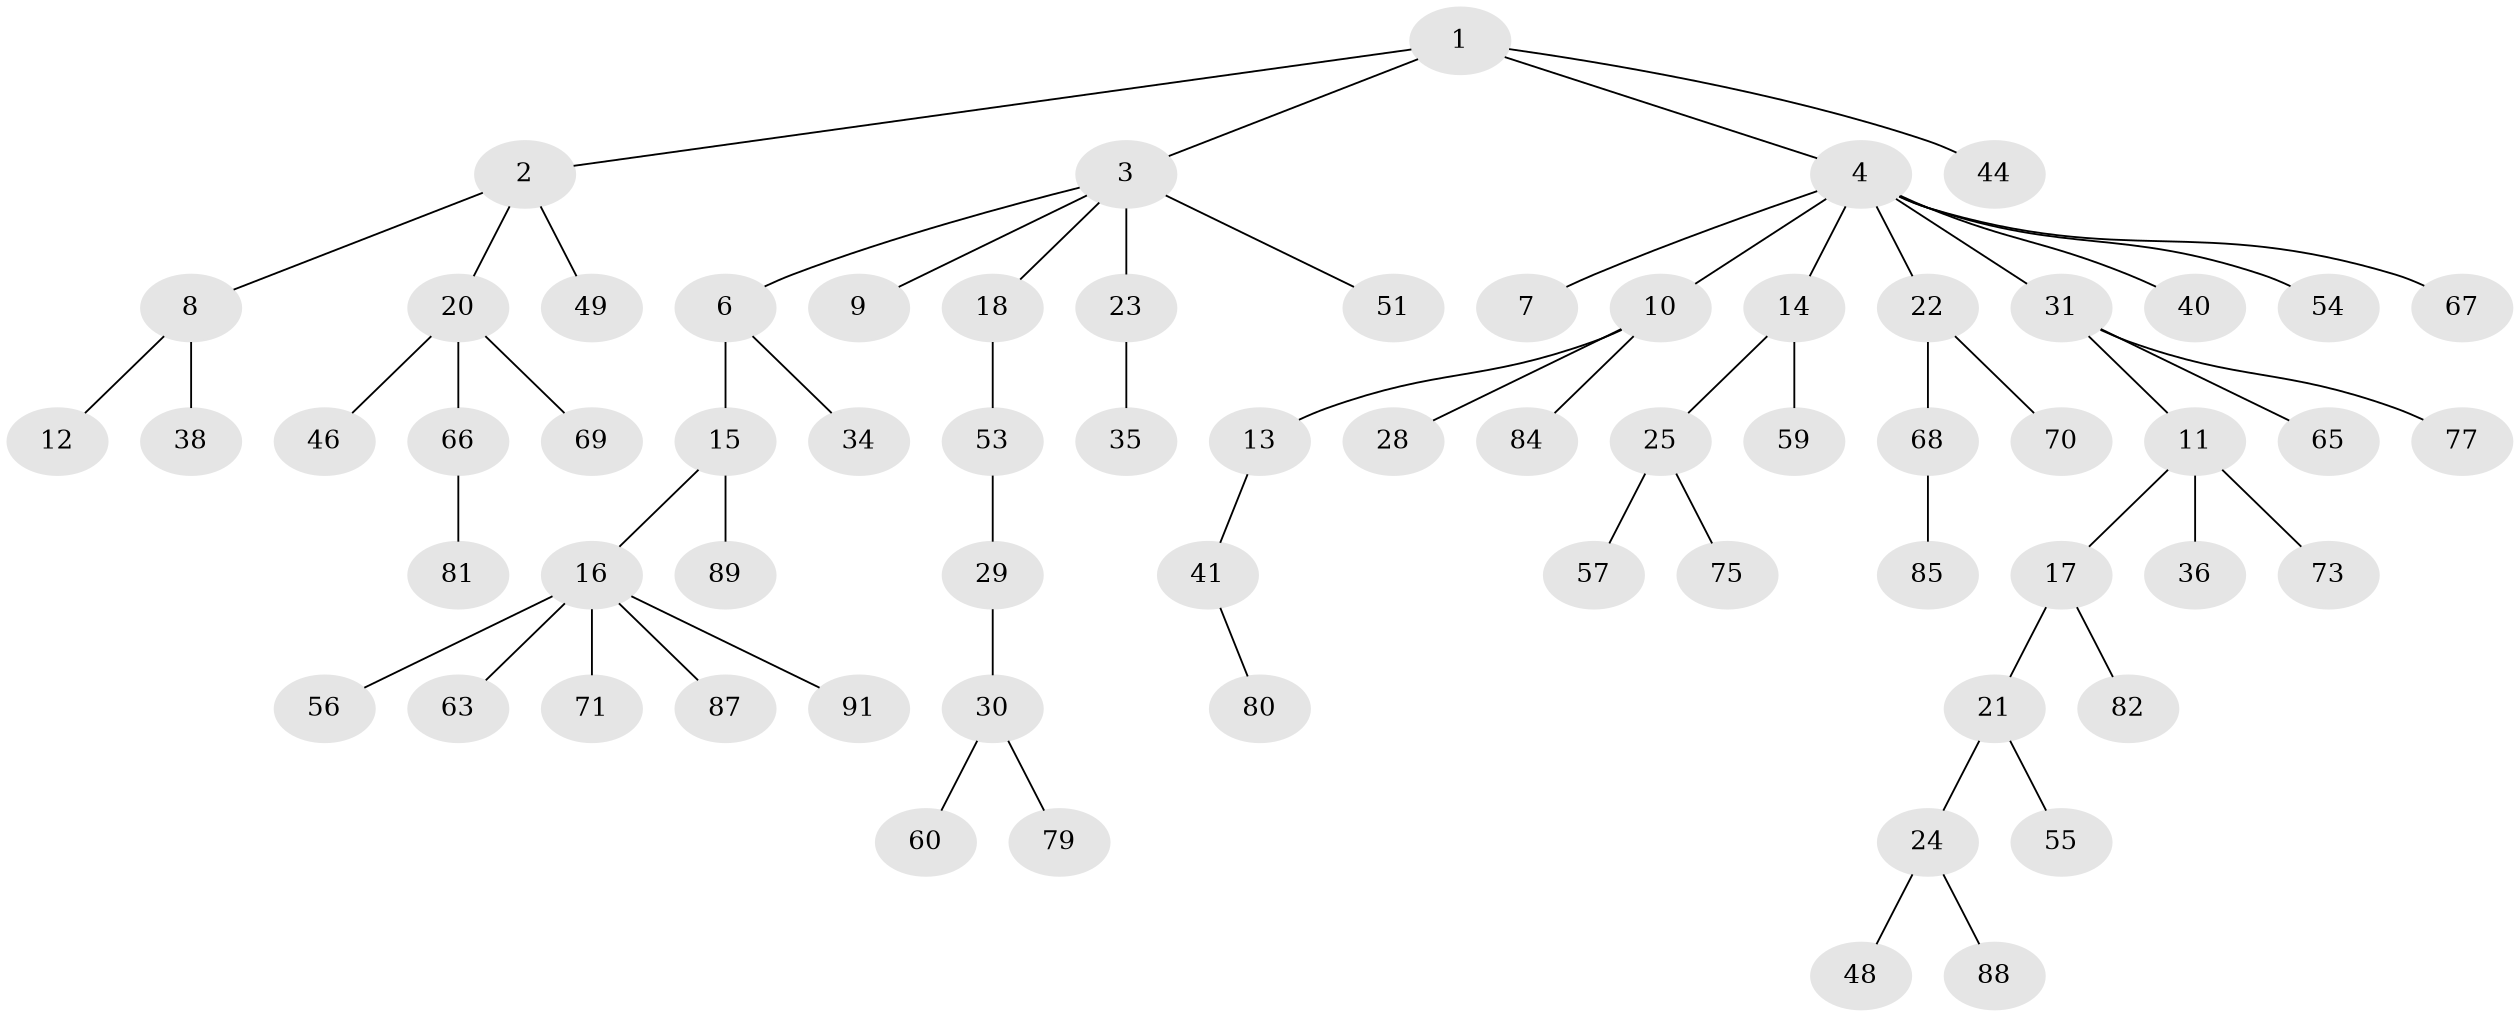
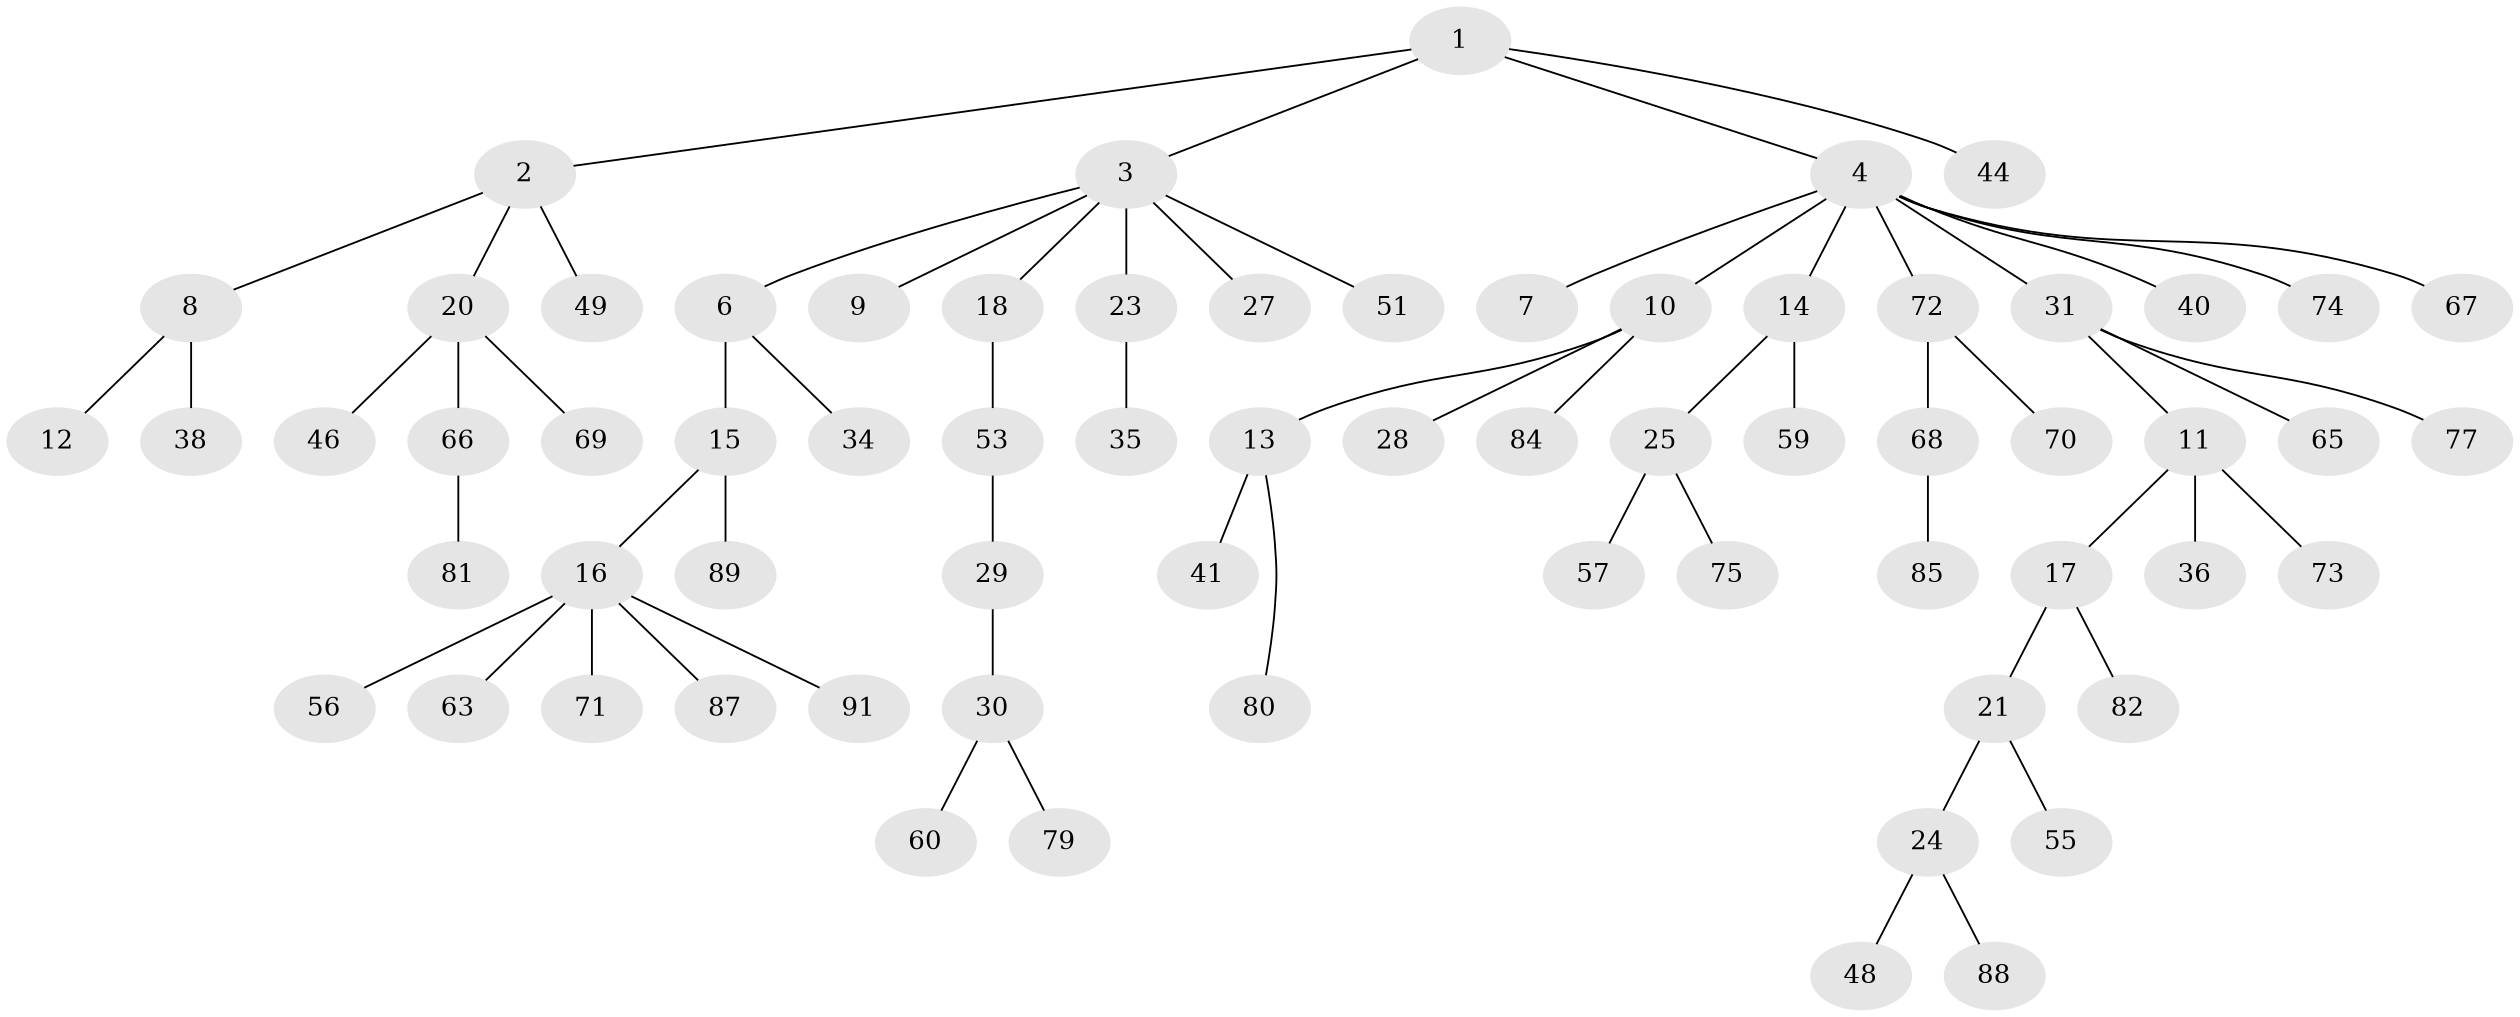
  graph {
    node [color=gray90 style=filled]
    1 [super="+37"]
    2
    3 [super="+5"]
    4 [super="+60"]
    44
    8 [super="+50"]
    20 [super="+33"]
    49
    6 [super="+19"]
    9
    18 [super="+82"]
    23
+   27
    51
    7
    10 [super="+78"]
    14
-   22 [super="+52"]
+   22 [super="+52" label=72]
    31 [super="+83"]
    40 [super="+42"]
-   54
+   54 [label=74]
    67
    11 [super="+45"]
    17 [super="+47"]
    36 [super="+93"]
    73 [super="+92"]
    12 [super="+72"]
    38
    46
    66
    69
    15
    34
    53
    35
    13 [super="+90"]
    28
    84
    25 [super="+39"]
    59 [super="+74"]
    68
    70
    65
    77
    16 [super="+62"]
    89
    41 [super="+76"]
    21 [super="+26"]
    n49 [label=82 super="+64"]
    80
    57
    75
    56 [super="+58"]
    63
    71
    87
    91
    24 [super="+94"]
    55
    29 [super="+43"]
    30
    81
    48 [super="+86"]
    88
    85
    n66 [label=60]
    79
    1 -- 2
    1 -- 3
    1 -- 4
    1 -- 44
    2 -- 8
    2 -- 20
    2 -- 49
    3 -- 6
    3 -- 9
    3 -- 18
    3 -- 23
+   3 -- 27
    3 -- 51
    4 -- 7
    4 -- 10
    4 -- 14
    4 -- 22
    4 -- 31
    4 -- 40
    4 -- 54
    4 -- 67
    8 -- 12
    8 -- 38
    20 -- 46
    20 -- 66
    20 -- 69
    6 -- 15
    6 -- 34
    18 -- 53
    23 -- 35
    10 -- 13
    10 -- 28
    10 -- 84
    14 -- 25
    14 -- 59
    22 -- 68
    22 -- 70
    31 -- 11
    31 -- 65
    31 -- 77
    11 -- 17
    11 -- 36
    11 -- 73
    17 -- 21
    17 -- n49
    66 -- 81
    15 -- 16
    15 -- 89
    53 -- 29
    13 -- 41
    25 -- 57
    25 -- 75
    68 -- 85
    16 -- 56
    16 -- 63
    16 -- 71
    16 -- 87
    16 -- 91
-   41 -- 80
+   13 -- 80
    21 -- 24
    21 -- 55
    24 -- 48
    24 -- 88
    29 -- 30
    30 -- n66
    30 -- 79
  }
